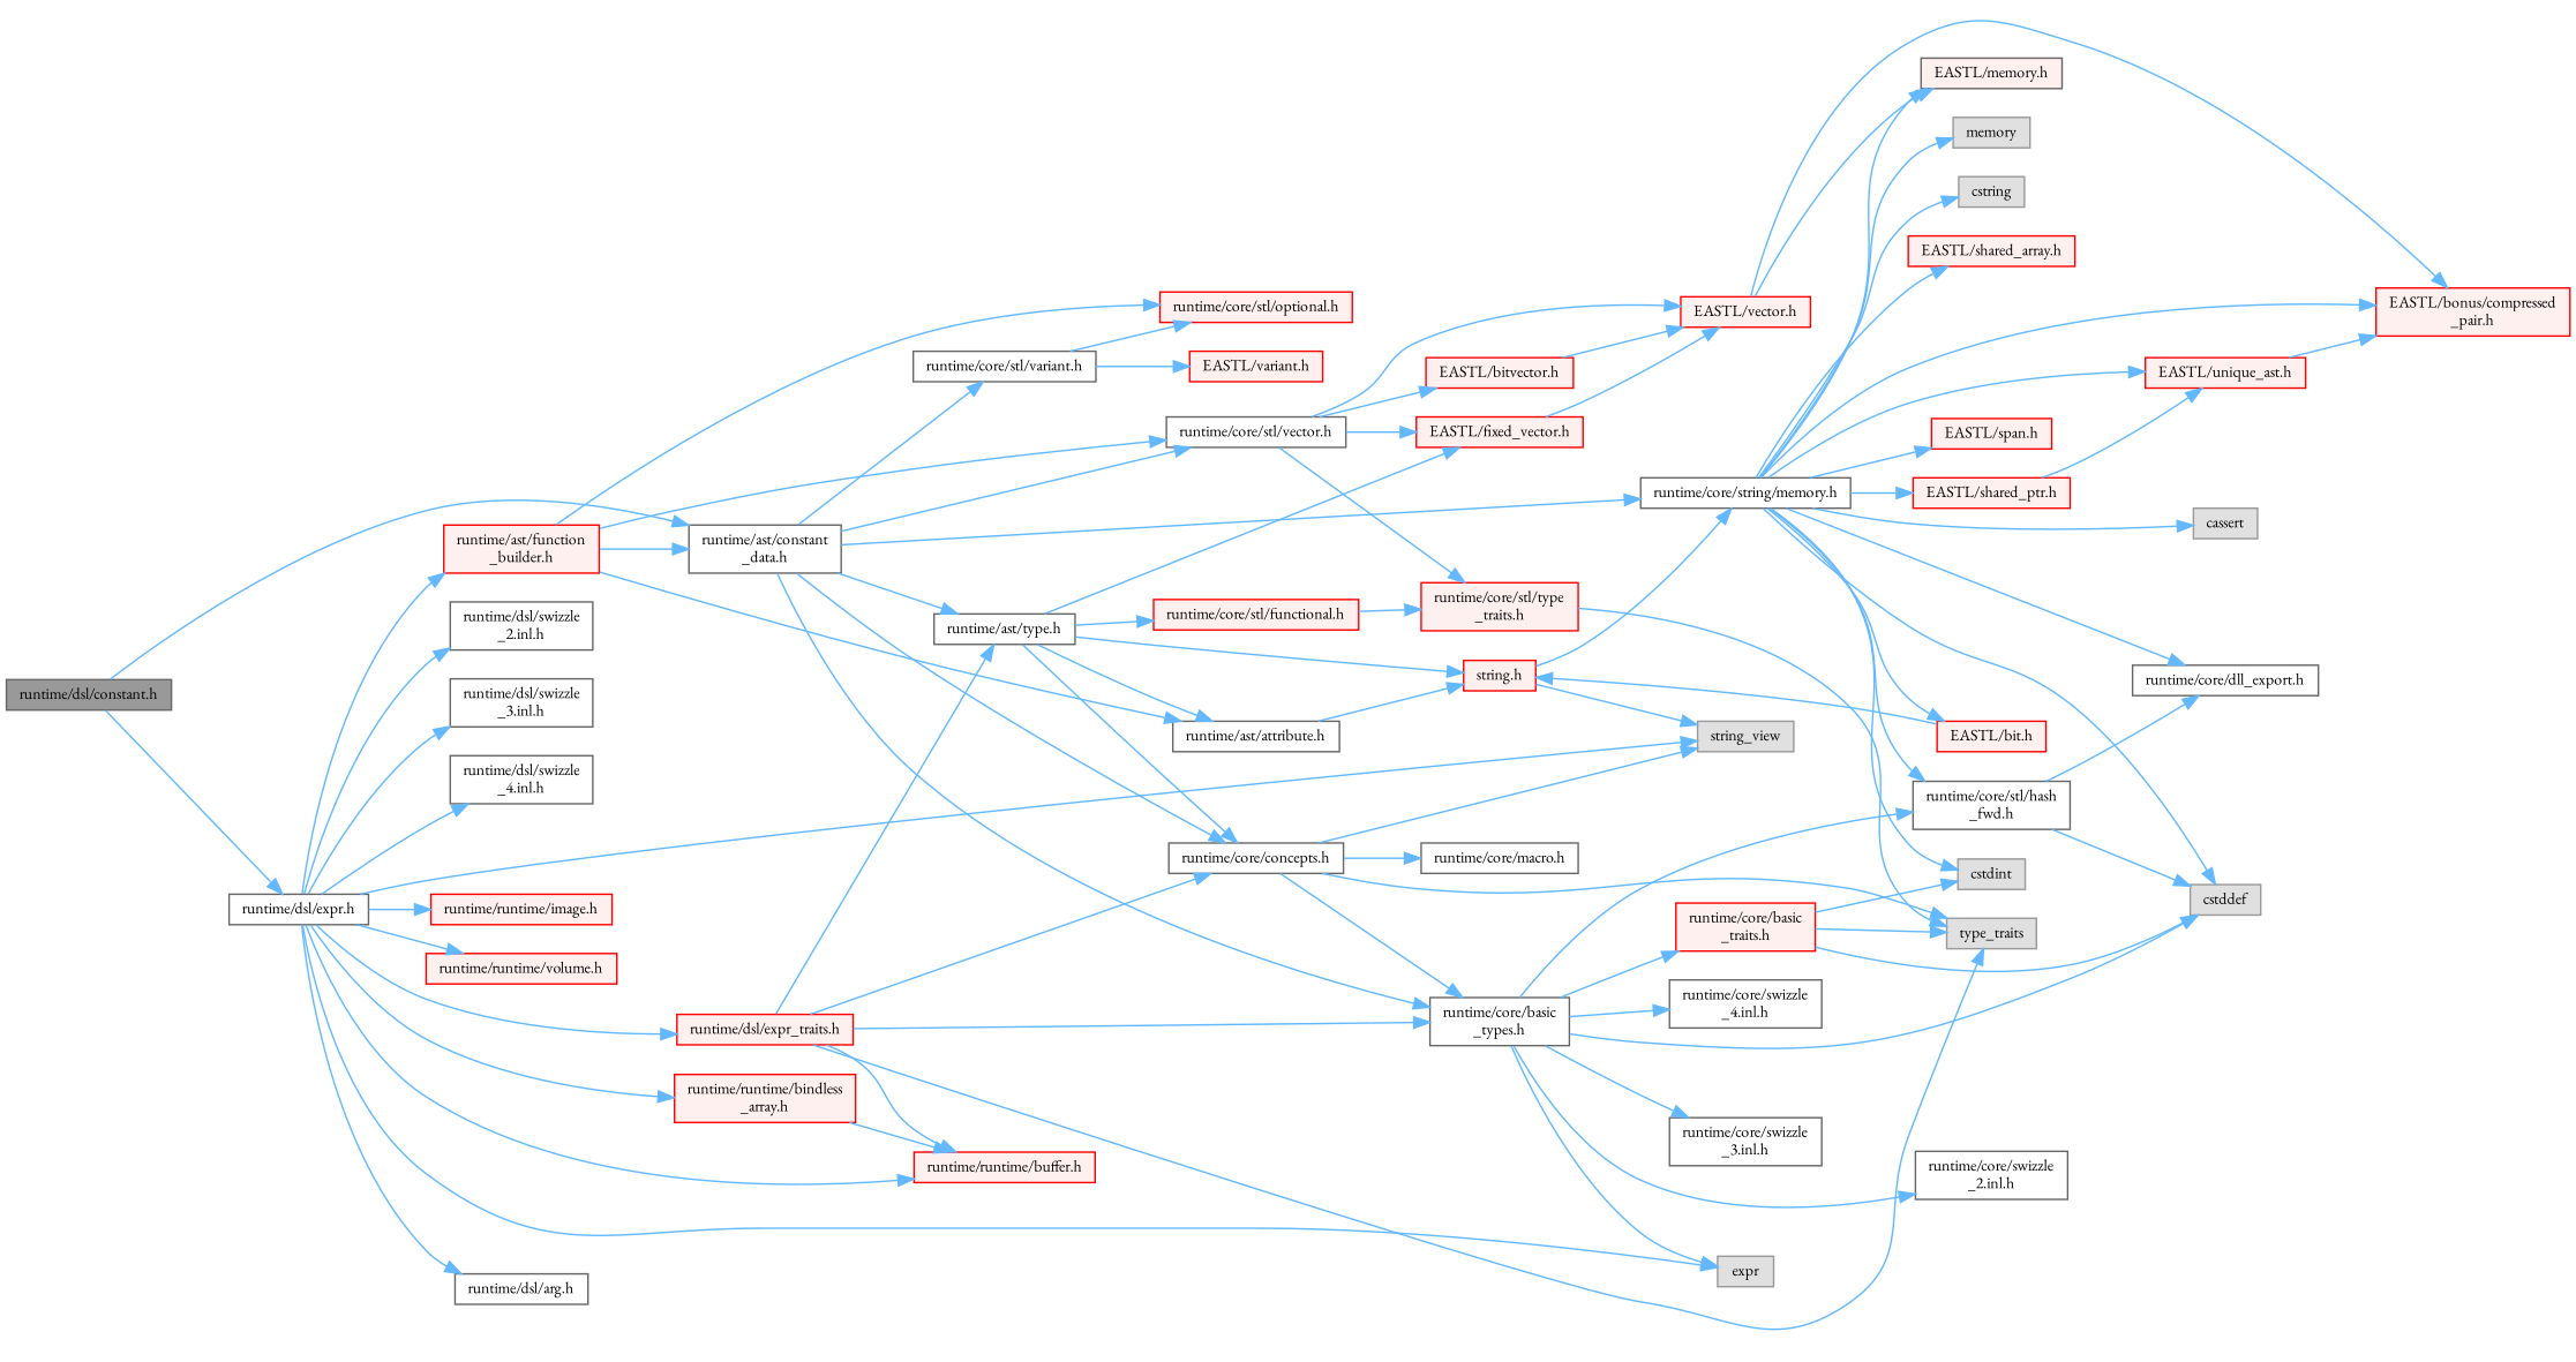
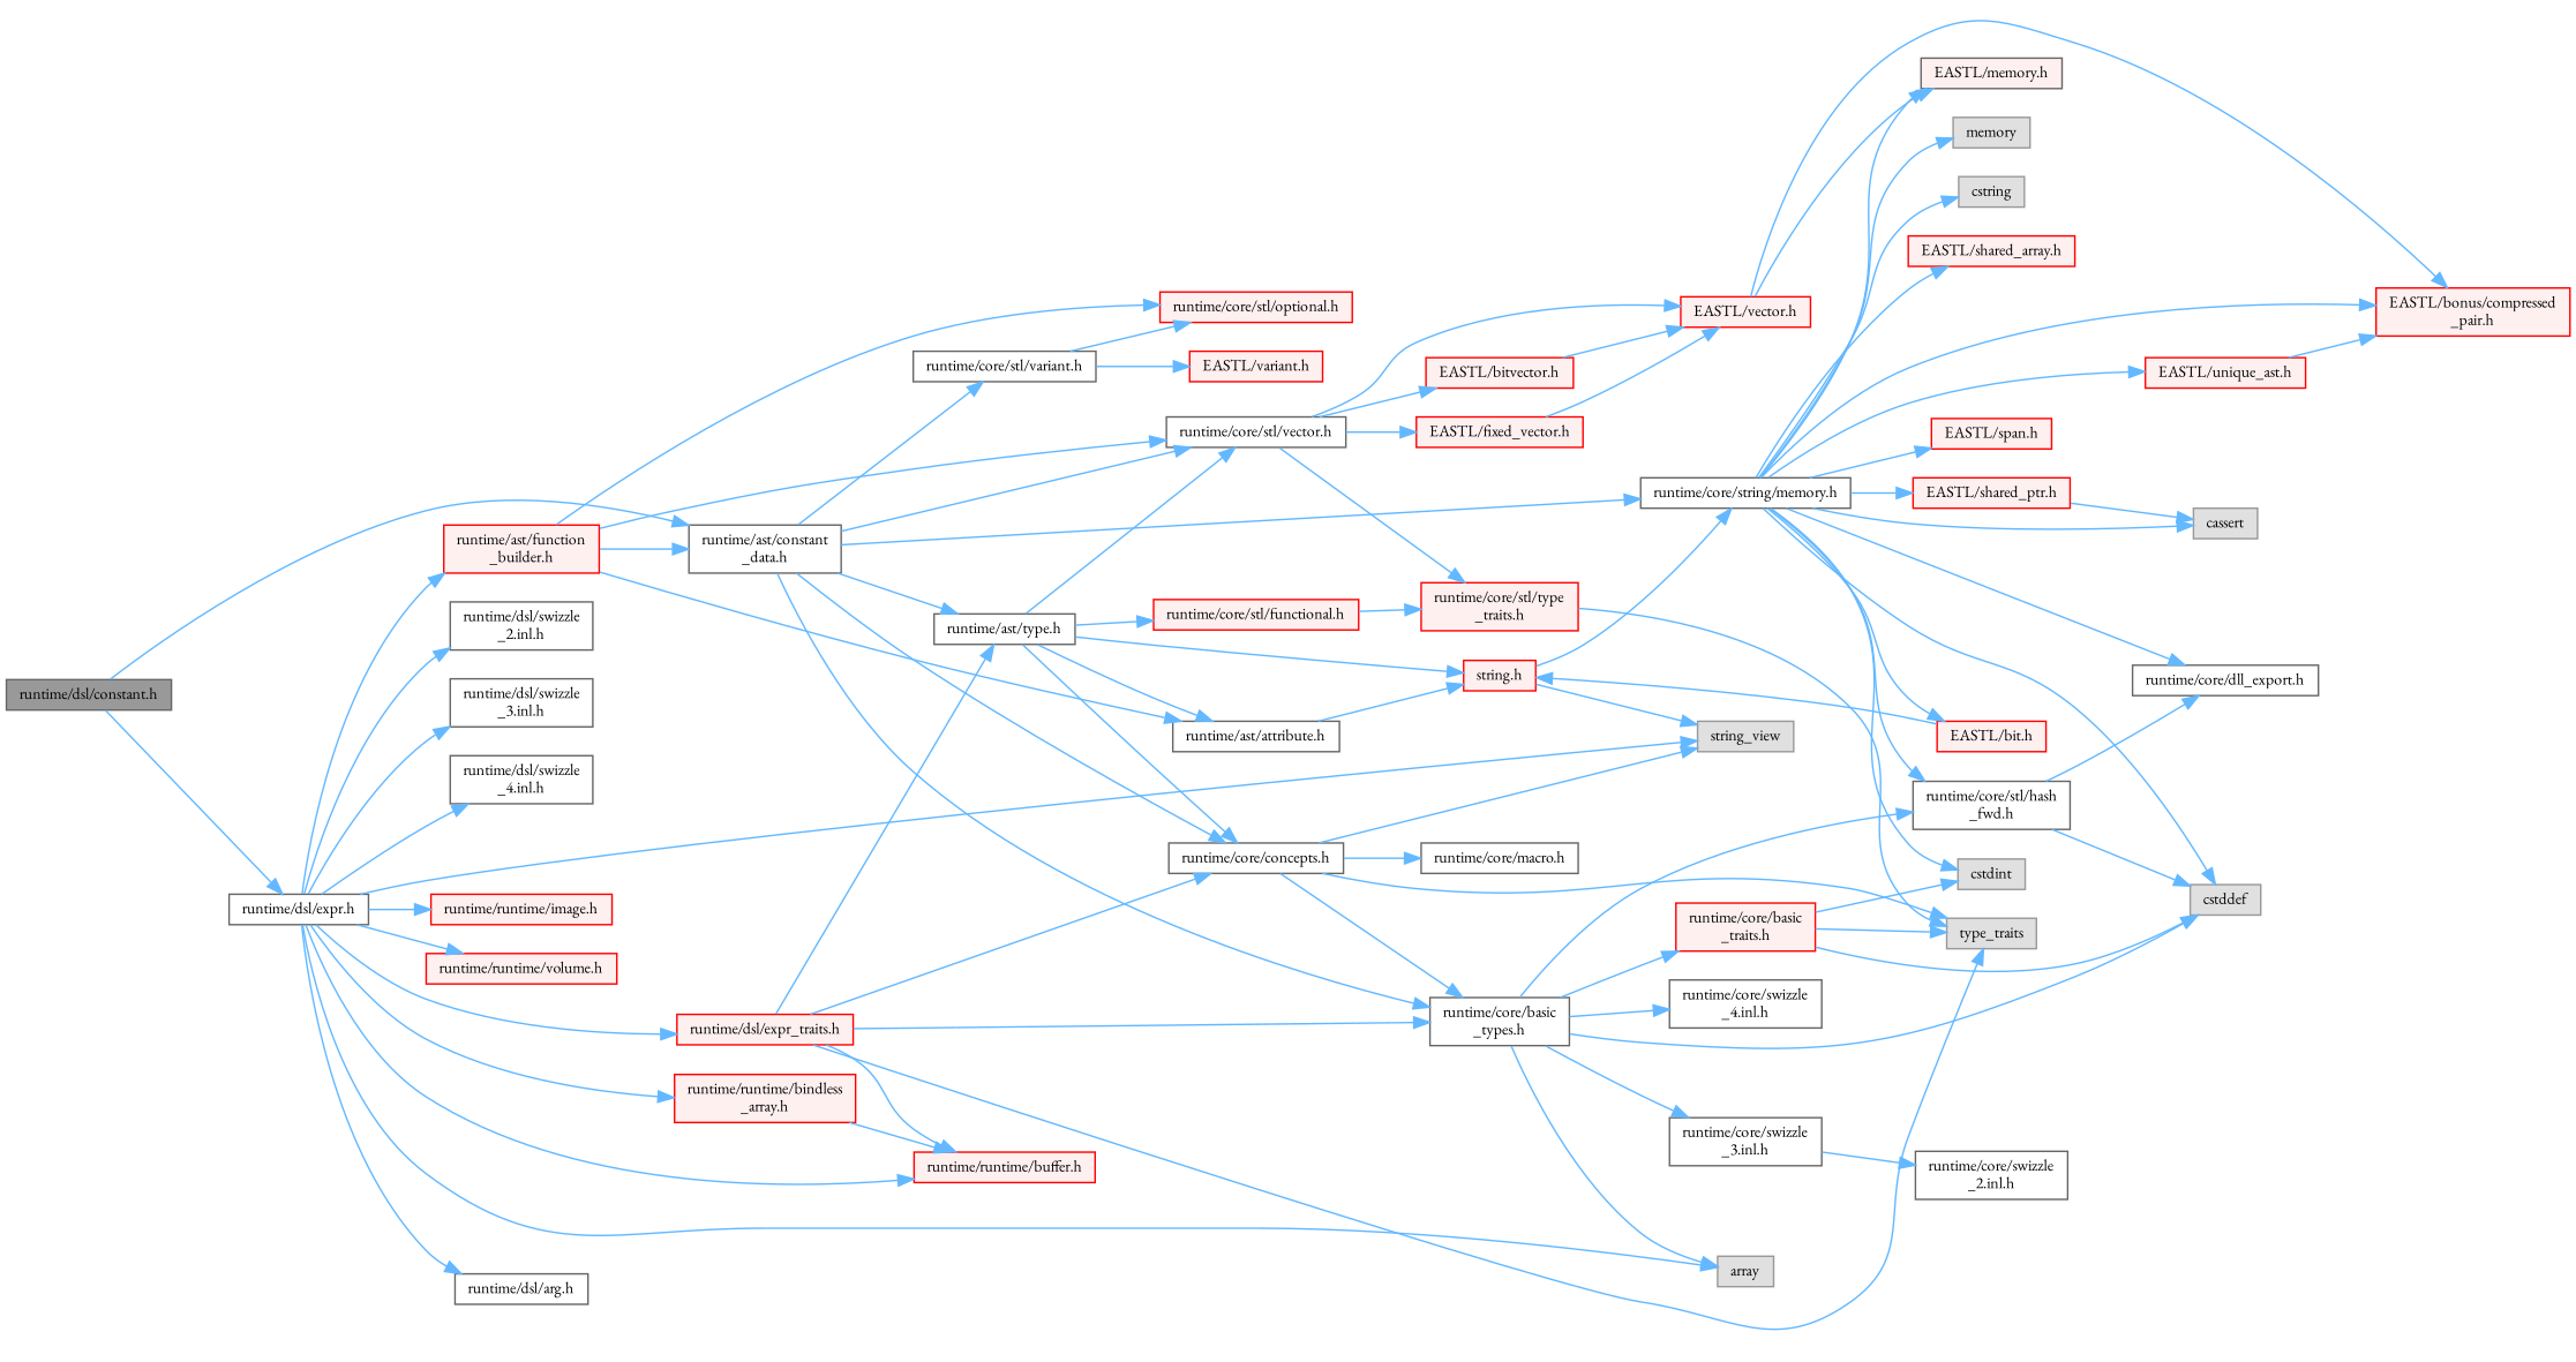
  digraph {
    fontname="EB Garamond"
    rankdir=LR
    node [color=red fillcolor="#FFF0F0" fontname="EB Garamond" fontsize=10 shape=box style=filled]
    edge [color=steelblue1 fontname="EB Garamond" fontsize=10 labelfontname=Helvetica labelfontsize=10 style=solid]
    n1 [color=gray40 fillcolor=grey60 fontcolor=black height=0.2 label="runtime/dsl/constant.h" width=0.4]
    n2 [color=grey40 fillcolor=white height=0.2 label="runtime/ast/constant\l_data.h" width=0.4]
    n3 [color=grey40 fillcolor=white height=0.2 label="runtime/dsl/expr.h" width=0.4]
    n4 [color=grey40 fillcolor=white height=0.2 label="runtime/ast/type.h" width=0.4]
    n5 [color=grey40 fillcolor=white height=0.2 label="runtime/core/stl/vector.h" width=0.4]
    n6 [color=grey40 fillcolor=white height=0.2 label="runtime/core/string/memory.h" width=0.4]
    n7 [color=grey40 fillcolor=white height=0.2 label="runtime/core/concepts.h" width=0.4]
    n8 [color=grey40 fillcolor=white height=0.2 label="runtime/core/basic\l_types.h" width=0.4]
    n9 [color=grey40 fillcolor=white height=0.2 label="runtime/core/stl/variant.h" width=0.4]
    n10 [color=grey60 fillcolor="#E0E0E0" height=0.2 label=string_view width=0.4]
-   n11 [color=grey60 fillcolor="#E0E0E0" height=0.2 label=expr width=0.4]
+   n11 [color=grey60 fillcolor="#E0E0E0" height=0.2 label=array width=0.4]
    n12 [height=0.2 label="runtime/runtime/image.h" width=0.4]
    n13 [height=0.2 label="runtime/runtime/volume.h" width=0.4]
    n14 [height=0.2 label="runtime/runtime/buffer.h" width=0.4]
    n15 [height=0.2 label="runtime/runtime/bindless\l_array.h" width=0.4]
    n16 [height=0.2 label="runtime/ast/function\l_builder.h" width=0.4]
    n17 [height=0.2 label="runtime/dsl/expr_traits.h" width=0.4]
    n18 [color=grey40 fillcolor=white height=0.2 label="runtime/dsl/arg.h" width=0.4]
    n19 [color=grey40 fillcolor=white height=0.2 label="runtime/dsl/swizzle\l_2.inl.h" width=0.4]
    n20 [color=grey40 fillcolor=white height=0.2 label="runtime/dsl/swizzle\l_3.inl.h" width=0.4]
    n21 [color=grey40 fillcolor=white height=0.2 label="runtime/dsl/swizzle\l_4.inl.h" width=0.4]
    n22 [height=0.2 label="string.h" width=0.4]
    n23 [height=0.2 label="runtime/core/stl/functional.h" width=0.4]
    n24 [color=grey40 fillcolor=white height=0.2 label="runtime/ast/attribute.h" width=0.4]
    n25 [height=0.2 label="EASTL/vector.h" width=0.4]
    n26 [height=0.2 label="EASTL/fixed_vector.h" width=0.4]
    n27 [height=0.2 label="EASTL/bitvector.h" width=0.4]
    n28 [height=0.2 label="runtime/core/stl/type\l_traits.h" width=0.4]
    n29 [height=0.2 label="EASTL/bonus/compressed\l_pair.h" width=0.4]
    n30 [color=grey40 height=0.2 label="EASTL/memory.h" width=0.4]
    n31 [color=grey60 fillcolor="#E0E0E0" height=0.2 label=cstddef width=0.4]
    n32 [color=grey60 fillcolor="#E0E0E0" height=0.2 label=cstdint width=0.4]
    n33 [color=grey60 fillcolor="#E0E0E0" height=0.2 label=cassert width=0.4]
    n34 [color=grey60 fillcolor="#E0E0E0" height=0.2 label=memory width=0.4]
    n35 [color=grey60 fillcolor="#E0E0E0" height=0.2 label=cstring width=0.4]
    n36 [height=0.2 label="EASTL/bit.h" width=0.4]
    n37 [height=0.2 label="EASTL/shared_array.h" width=0.4]
    n38 [height=0.2 label="EASTL/unique_ast.h" width=0.4]
    n39 [height=0.2 label="EASTL/shared_ptr.h" width=0.4]
    n40 [height=0.2 label="EASTL/span.h" width=0.4]
    n41 [color=grey40 fillcolor=white height=0.2 label="runtime/core/dll_export.h" width=0.4]
    n42 [color=grey40 fillcolor=white height=0.2 label="runtime/core/stl/hash\l_fwd.h" width=0.4]
    n43 [color=grey60 fillcolor="#E0E0E0" height=0.2 label=type_traits width=0.4]
    n44 [color=grey40 fillcolor=white height=0.2 label="runtime/core/macro.h" width=0.4]
    n45 [height=0.2 label="runtime/core/basic\l_traits.h" width=0.4]
    n46 [color=grey40 fillcolor=white height=0.2 label="runtime/core/swizzle\l_2.inl.h" width=0.4]
    n47 [color=grey40 fillcolor=white height=0.2 label="runtime/core/swizzle\l_3.inl.h" width=0.4]
    n48 [color=grey40 fillcolor=white height=0.2 label="runtime/core/swizzle\l_4.inl.h" width=0.4]
    n49 [height=0.2 label="runtime/core/stl/optional.h" width=0.4]
    n50 [height=0.2 label="EASTL/variant.h" width=0.4]
    n1 -> n2
    n1 -> n3
    n2 -> n4
    n2 -> n5
    n2 -> n6
    n2 -> n7
    n2 -> n8
    n2 -> n9
    n3 -> n10
    n3 -> n11
    n3 -> n12
    n3 -> n13
    n3 -> n14
    n3 -> n15
    n3 -> n16
    n3 -> n17
    n3 -> n18
    n3 -> n19
    n3 -> n20
    n3 -> n21
-   n4 -> n26
+   n4 -> n5
    n4 -> n7
    n4 -> n22
    n4 -> n23
    n4 -> n24
    n5 -> n25
    n5 -> n26
    n5 -> n27
    n5 -> n28
    n6 -> n29
    n6 -> n30
    n6 -> n31
    n6 -> n32
    n6 -> n33
    n6 -> n34
    n6 -> n35
    n6 -> n36
    n6 -> n37
    n6 -> n38
    n6 -> n39
    n6 -> n40
    n6 -> n41
    n6 -> n42
    n7 -> n8
    n7 -> n10
    n7 -> n43
    n7 -> n44
    n8 -> n11
    n8 -> n31
    n8 -> n42
    n8 -> n45
-   n8 -> n46
+   n47 -> n46
    n8 -> n47
    n8 -> n48
    n9 -> n49
    n9 -> n50
    n15 -> n14
    n16 -> n2
    n16 -> n5
    n16 -> n24
    n16 -> n49
    n17 -> n4
    n17 -> n7
    n17 -> n8
    n17 -> n14
    n17 -> n43
    n22 -> n6
    n22 -> n10
    n23 -> n28
    n24 -> n22
    n25 -> n29
    n25 -> n30
    n26 -> n25
    n27 -> n25
    n28 -> n43
    n36 -> n22
    n38 -> n29
-   n39 -> n38
+   n39 -> n33
    n42 -> n31
    n42 -> n41
    n45 -> n31
    n45 -> n32
    n45 -> n43
  }
